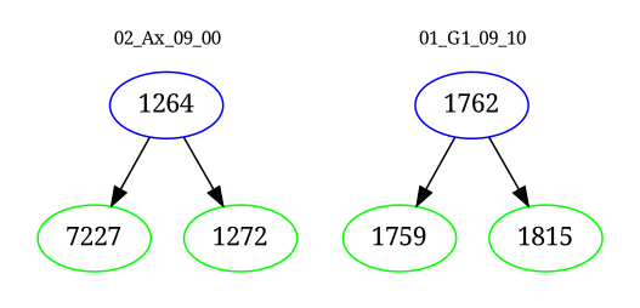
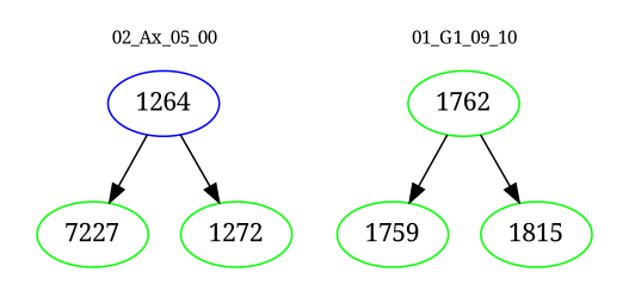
  digraph {
    fontname="Noto Serif"
    node [color=green fontname="Noto Serif"]
    edge [color=black fontname="Noto Serif"]
    n1 [color=blue label=1264]
    n2 [label=7227]
    n3 [label=1272]
-   n4 [color=blue label=1762]
+   n4 [label=1762]
    n5 [label=1759]
    n6 [label=1815]
    subgraph cluster_1 {
      color=white
      fontsize=10
-     label="02_Ax_09_00"
+     label="02_Ax_05_00"
      n1
      n2
      n3
    }
    subgraph cluster_2 {
      color=white
      fontsize=10
      label="01_G1_09_10"
      n4
      n5
      n6
    }
    n1 -> n2
    n1 -> n3
    n4 -> n5
    n4 -> n6
  }
